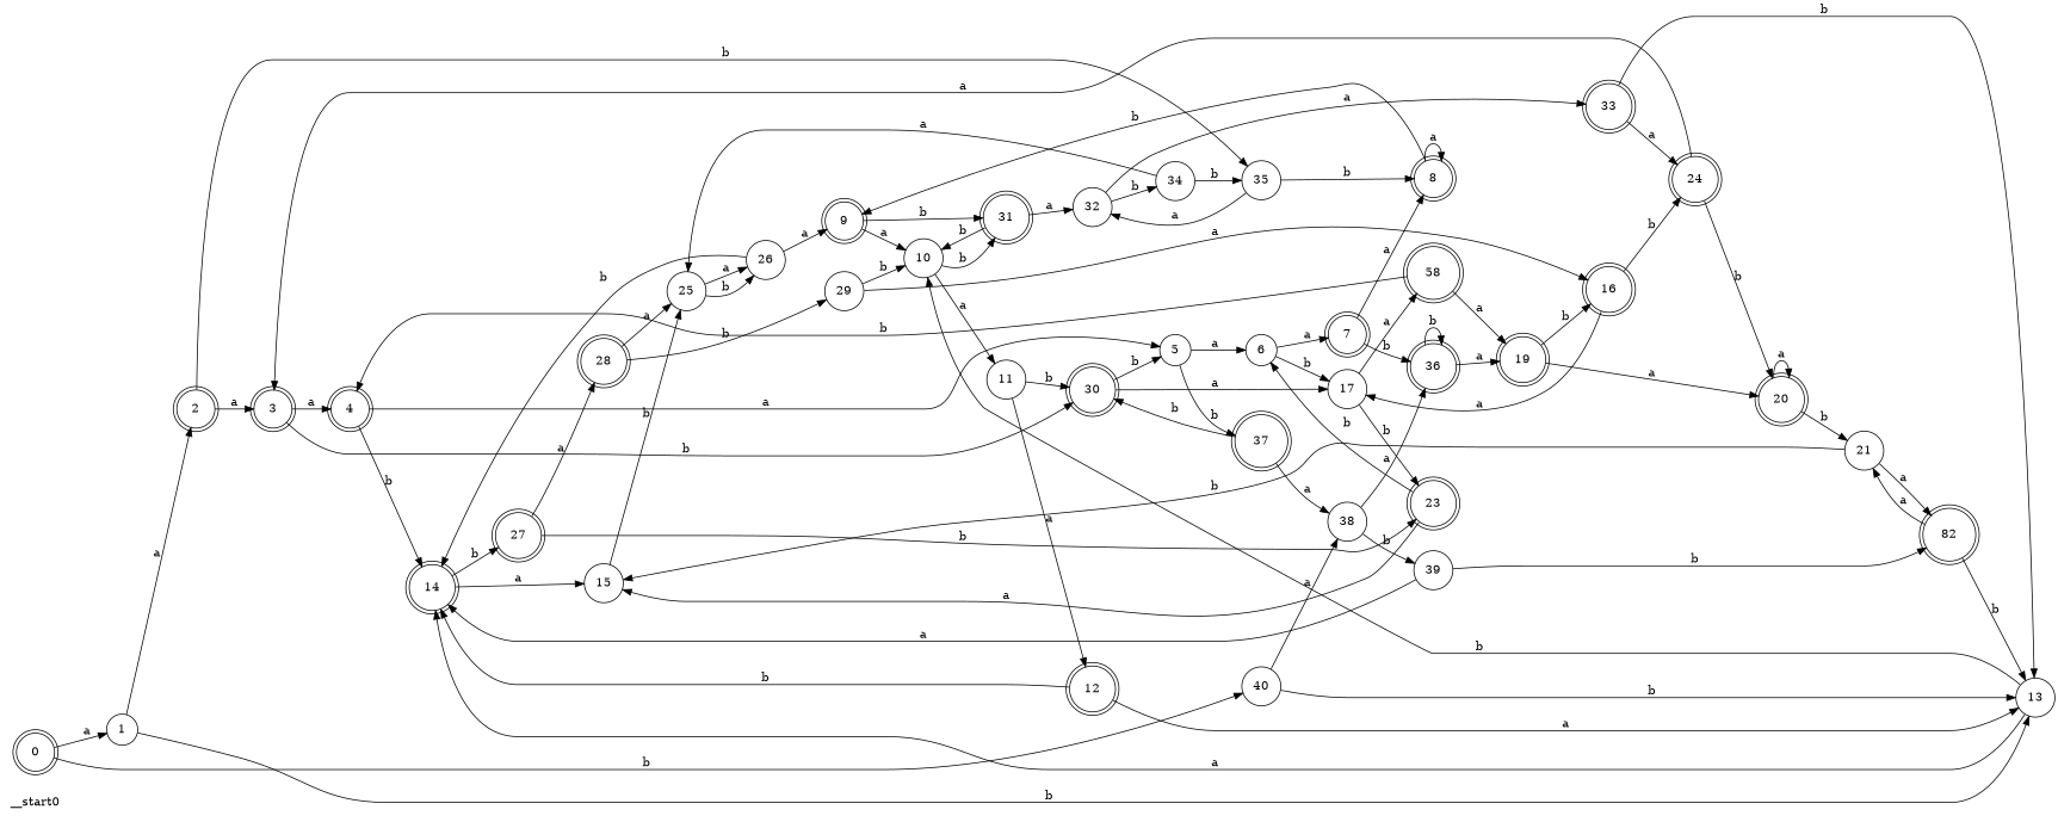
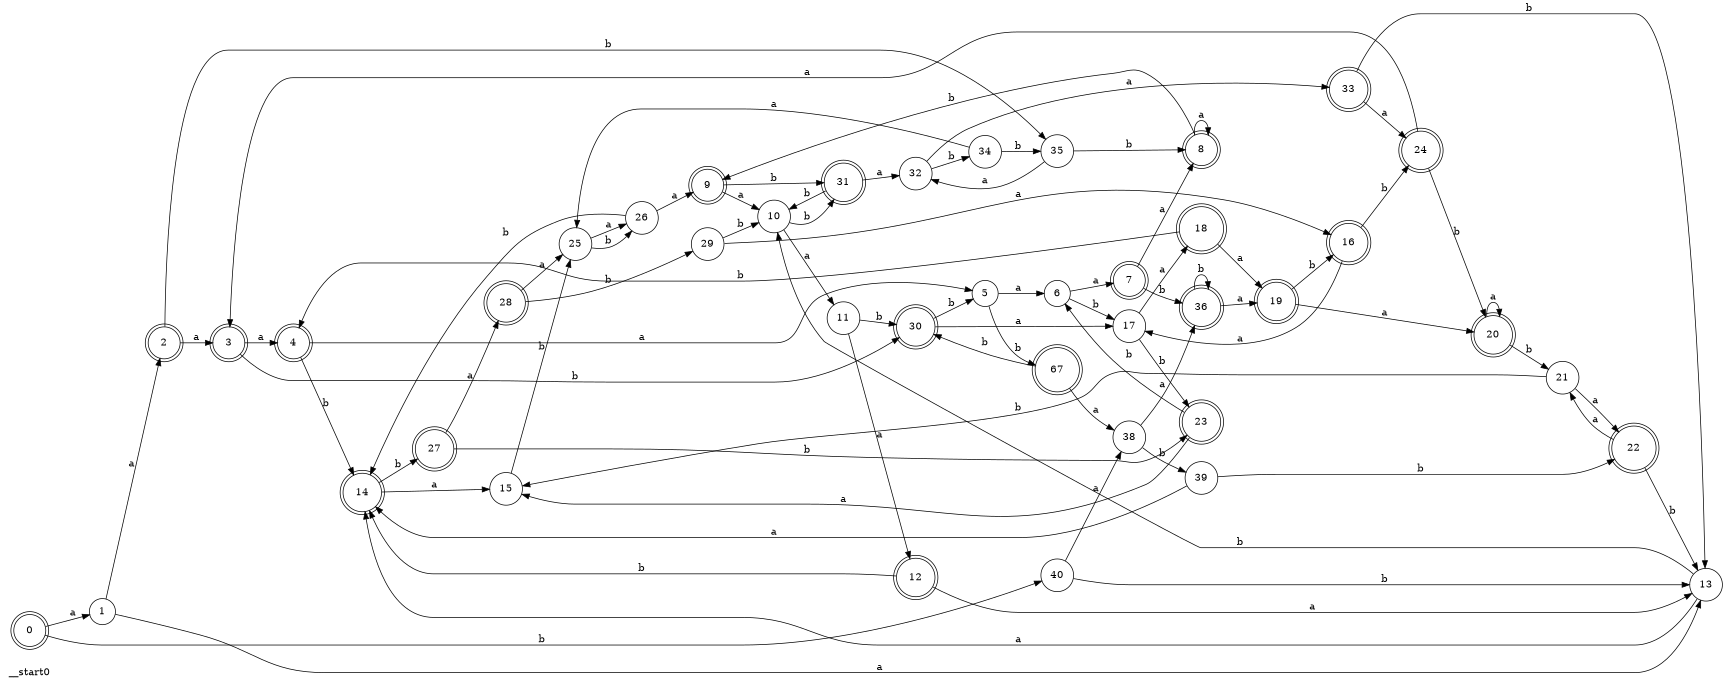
  digraph {
    rankdir=LR
    node [shape=doublecircle color=black fillcolor=white style="rounded,filled"]
    __start0 [shape=none color="" fillcolor="" style=""]
    n2 [label=0]
    n3 [label=1 shape=circle style=filled]
    n4 [label=40 shape=circle style=filled]
    n5 [label=2]
    n6 [label=13 shape=circle style=filled]
    n7 [label=38 shape=circle style=filled]
    n8 [label=3]
    n9 [label=35 shape=circle style=filled]
    n10 [label=14]
    n11 [label=10 shape=circle style=filled]
    n12 [label=4]
    n13 [label=30]
    n14 [label=8]
    n15 [label=32 shape=circle style=filled]
    n16 [label=5 shape=circle style=filled]
    n17 [label=17 shape=circle style=filled]
    n18 [label=6 shape=circle style=filled]
-   n19 [label=37]
+   n19 [label=67]
    n20 [label=15 shape=circle style=filled]
    n21 [label=27]
    n22 [label=7]
    n23 [label=36]
-   n24 [label=58]
+   n24 [label=18]
    n25 [label=23]
    n26 [label=9]
    n27 [label=19]
    n28 [label=31]
    n29 [label=11 shape=circle style=filled]
    n30 [label=12]
    n31 [label=25 shape=circle style=filled]
    n32 [label=28]
    n33 [label=16]
    n34 [label=24]
    n35 [label=26 shape=circle style=filled]
    n36 [label=20]
    n37 [label=21 shape=circle style=filled]
-   n38 [label=82]
+   n38 [label=22]
    n39 [label=29 shape=circle style=filled]
    n40 [label=33]
    n41 [label=34 shape=circle style=filled]
    n42 [label=39 shape=circle style=filled]
    n2 -> n3 [label=a]
    n2 -> n4 [label=b]
    n3 -> n5 [label=a]
-   n3 -> n6 [label=b]
+   n3 -> n6 [label=a]
    n4 -> n6 [label=b]
    n4 -> n7 [label=a]
    n5 -> n8 [label=a]
    n5 -> n9 [label=b]
    n6 -> n10 [label=a]
    n6 -> n11 [label=b]
    n7 -> n23 [label=a]
    n7 -> n42 [label=b]
    n8 -> n12 [label=a]
    n8 -> n13 [label=b]
    n9 -> n14 [label=b]
    n9 -> n15 [label=a]
    n10 -> n20 [label=a]
    n10 -> n21 [label=b]
    n11 -> n28 [label=b]
    n11 -> n29 [label=a]
    n12 -> n10 [label=b]
    n12 -> n16 [label=a]
    n13 -> n16 [label=b]
    n13 -> n17 [label=a]
    n14 -> n14 [label=a]
    n14 -> n26 [label=b]
    n15 -> n40 [label=a]
    n15 -> n41 [label=b]
    n16 -> n18 [label=a]
    n16 -> n19 [label=b]
    n17 -> n24 [label=a]
    n17 -> n25 [label=b]
    n18 -> n17 [label=b]
    n18 -> n22 [label=a]
    n19 -> n7 [label=a]
    n19 -> n13 [label=b]
    n20 -> n31 [label=b]
    n21 -> n25 [label=b]
    n21 -> n32 [label=a]
    n22 -> n14 [label=a]
    n22 -> n23 [label=b]
    n23 -> n23 [label=b]
    n23 -> n27 [label=a]
    n24 -> n12 [label=b]
    n24 -> n27 [label=a]
    n25 -> n18 [label=b]
    n25 -> n20 [label=a]
    n26 -> n11 [label=a]
    n26 -> n28 [label=b]
    n27 -> n33 [label=b]
    n27 -> n36 [label=a]
    n28 -> n11 [label=b]
    n28 -> n15 [label=a]
    n29 -> n13 [label=b]
    n29 -> n30 [label=a]
    n30 -> n6 [label=a]
    n30 -> n10 [label=b]
    n31 -> n35 [label=a]
    n31 -> n35 [label=b]
    n32 -> n31 [label=a]
    n32 -> n39 [label=b]
    n33 -> n17 [label=a]
    n33 -> n34 [label=b]
    n34 -> n8 [label=a]
    n34 -> n36 [label=b]
    n35 -> n10 [label=b]
    n35 -> n26 [label=a]
    n36 -> n36 [label=a]
    n36 -> n37 [label=b]
    n37 -> n20 [label=b]
    n37 -> n38 [label=a]
    n38 -> n6 [label=b]
    n38 -> n37 [label=a]
    n39 -> n11 [label=b]
    n39 -> n33 [label=a]
    n40 -> n6 [label=b]
    n40 -> n34 [label=a]
    n41 -> n9 [label=b]
    n41 -> n31 [label=a]
    n42 -> n10 [label=a]
    n42 -> n38 [label=b]
  }
